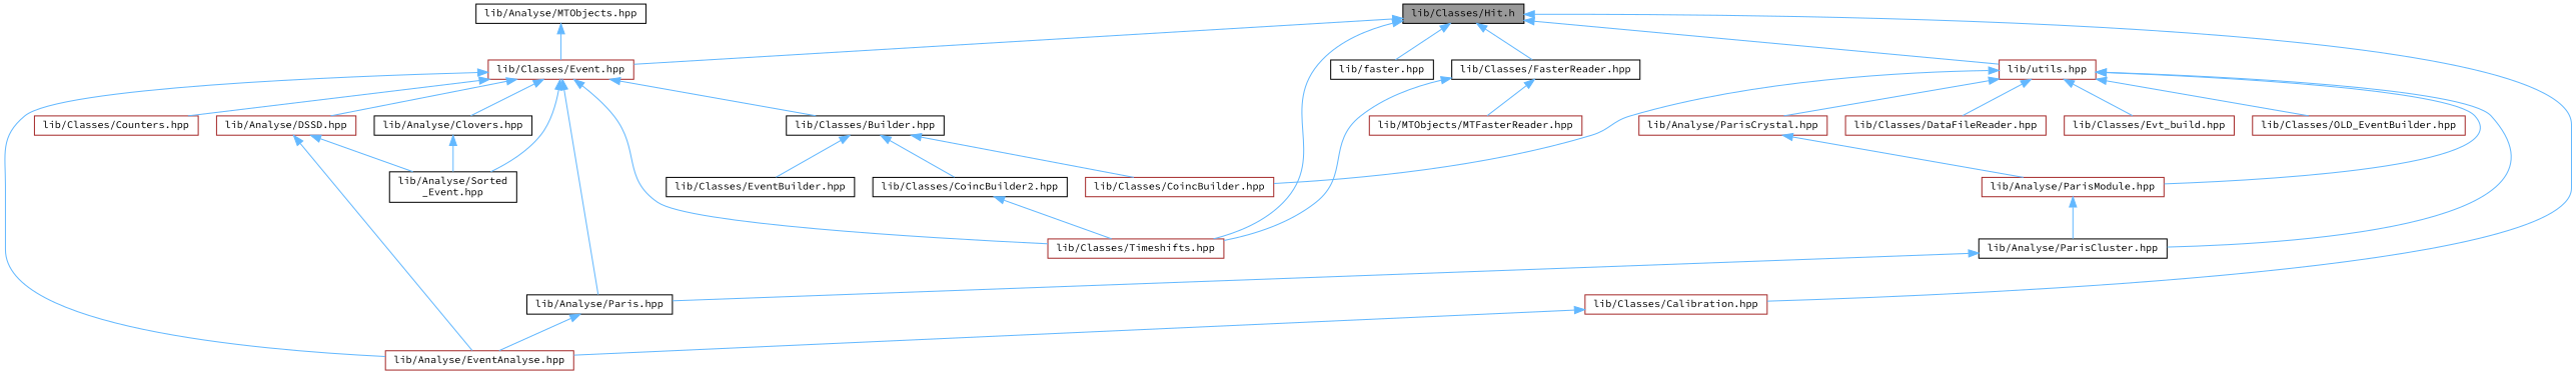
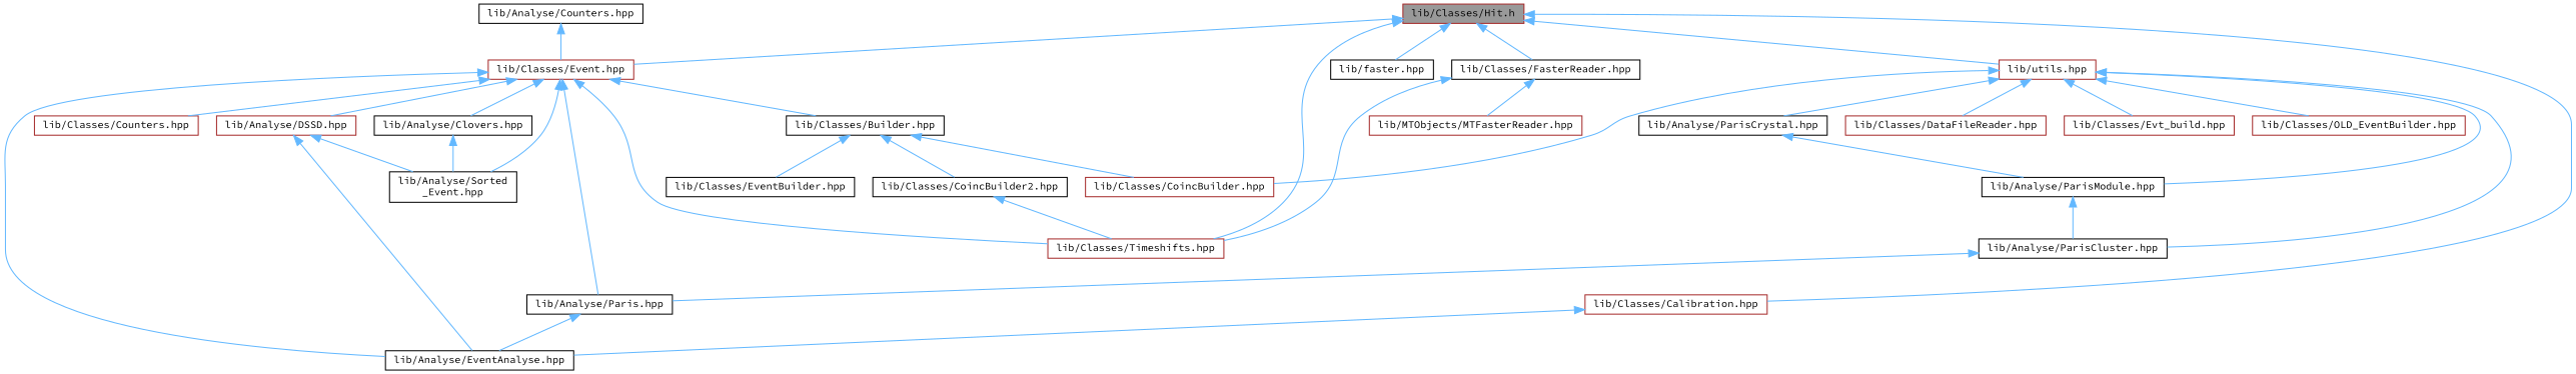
  digraph {
    fontname="Source Code Pro"
    node [color=brown fillcolor=white fontname="Source Code Pro" fontsize=10 shape=box style=filled]
    edge [color=steelblue1 dir=back fontname="Source Code Pro" fontsize=10 labelfontname=Helvetica labelfontsize=10 style=solid]
-   n1 [color=black fillcolor=grey60 fontcolor=black height=0.2 label="lib/Classes/Hit.h" width=0.4]
+   n1 [fillcolor=grey60 fontcolor=black height=0.2 label="lib/Classes/Hit.h" width=0.4]
    n2 [height=0.2 label="lib/Classes/Calibration.hpp" width=0.4]
    n3 [height=0.2 label="lib/Classes/Event.hpp" width=0.4]
    n4 [height=0.2 label="lib/Classes/Timeshifts.hpp" width=0.4]
    n5 [color=black height=0.2 label="lib/Classes/FasterReader.hpp" width=0.4]
    n6 [color=black height=0.2 label="lib/faster.hpp" width=0.4]
    n7 [height=0.2 label="lib/utils.hpp" width=0.4]
-   n8 [height=0.2 label="lib/Analyse/EventAnalyse.hpp" width=0.4]
+   n8 [color=black height=0.2 label="lib/Analyse/EventAnalyse.hpp" width=0.4]
    n9 [color=black height=0.2 label="lib/Analyse/Clovers.hpp" width=0.4]
    n10 [color=black height=0.2 label="lib/Analyse/Sorted\l_Event.hpp" width=0.4]
    n11 [height=0.2 label="lib/Analyse/DSSD.hpp" width=0.4]
    n12 [color=black height=0.2 label="lib/Analyse/Paris.hpp" width=0.4]
    n13 [color=black height=0.2 label="lib/Classes/Builder.hpp" width=0.4]
    n14 [height=0.2 label="lib/Classes/Counters.hpp" width=0.4]
    n15 [height=0.2 label="lib/MTObjects/MTFasterReader.hpp" width=0.4]
    n16 [height=0.2 label="lib/Classes/CoincBuilder.hpp" width=0.4]
    n17 [color=black height=0.2 label="lib/Analyse/ParisCluster.hpp" width=0.4]
-   n18 [height=0.2 label="lib/Analyse/ParisCrystal.hpp" width=0.4]
-   n19 [height=0.2 label="lib/Analyse/ParisModule.hpp" width=0.4]
+   n18 [color=black height=0.2 label="lib/Analyse/ParisCrystal.hpp" width=0.4]
+   n19 [color=black height=0.2 label="lib/Analyse/ParisModule.hpp" width=0.4]
    n20 [height=0.2 label="lib/Classes/DataFileReader.hpp" width=0.4]
    n21 [height=0.2 label="lib/Classes/Evt_build.hpp" width=0.4]
    n22 [height=0.2 label="lib/Classes/OLD_EventBuilder.hpp" width=0.4]
-   n23 [color=black height=0.2 label="lib/Analyse/MTObjects.hpp" width=0.4]
+   n23 [color=black height=0.2 label="lib/Analyse/Counters.hpp" width=0.4]
    n24 [color=black height=0.2 label="lib/Classes/CoincBuilder2.hpp" width=0.4]
    n25 [color=black height=0.2 label="lib/Classes/EventBuilder.hpp" width=0.4]
    n1 -> n2
    n1 -> n3
    n1 -> n4
    n1 -> n5
    n1 -> n6
    n1 -> n7
    n2 -> n8
    n3 -> n4
    n3 -> n8
    n3 -> n9
    n3 -> n10
    n3 -> n11
    n3 -> n12
    n3 -> n13
    n3 -> n14
    n5 -> n4
    n5 -> n15
    n7 -> n16
    n7 -> n17
    n7 -> n18
    n7 -> n19
    n7 -> n20
    n7 -> n21
    n7 -> n22
    n9 -> n10
    n11 -> n8
    n11 -> n10
    n12 -> n8
    n13 -> n16
    n13 -> n24
    n13 -> n25
    n17 -> n12
    n18 -> n19
    n19 -> n17
    n23 -> n3
    n24 -> n4
  }
